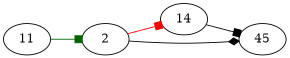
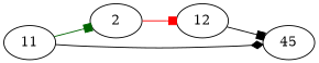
  strict digraph {
    rankdir=LR
    edge [arrowhead=box style=solid]
    2 [entry=true]
-   14
+   14 [label=12]
    11
    n4 [label=45]
    2 -> 14 [color=red cond=false]
    14 -> n4
    11 -> 2 [color=darkgreen cond=true]
-   2 -> n4 [arrowhead=diamond]
+   11 -> n4 [arrowhead=diamond]
  }
